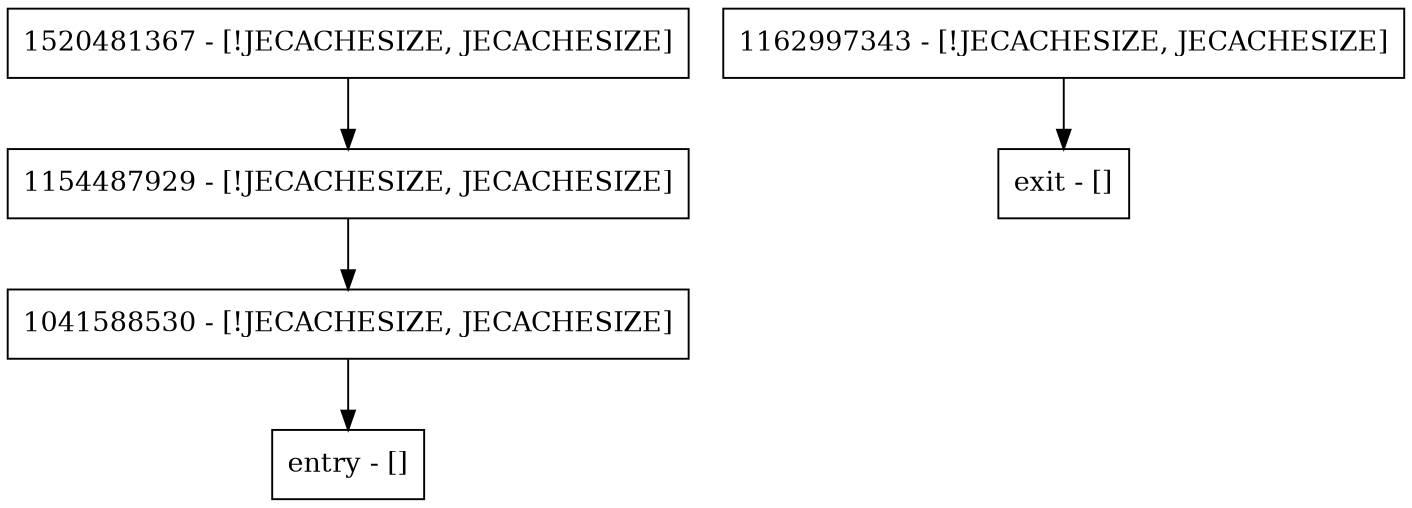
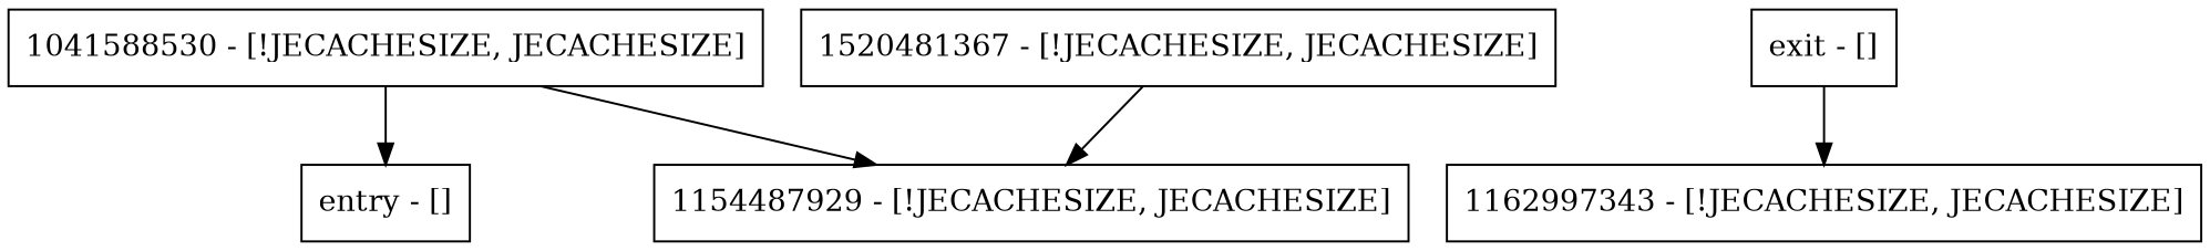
  digraph {
    node [shape=record]
    n1 [label="entry - []"]
    n2 [label="1041588530 - [!JECACHESIZE, JECACHESIZE]"]
    n3 [label="1154487929 - [!JECACHESIZE, JECACHESIZE]"]
    n4 [label="exit - []"]
    n5 [label="1162997343 - [!JECACHESIZE, JECACHESIZE]"]
    n6 [label="1520481367 - [!JECACHESIZE, JECACHESIZE]"]
    n2 -> n1
-   n3 -> n2
-   n5 -> n4
+   n2 -> n3
+   n4 -> n5
    n6 -> n3
  }
